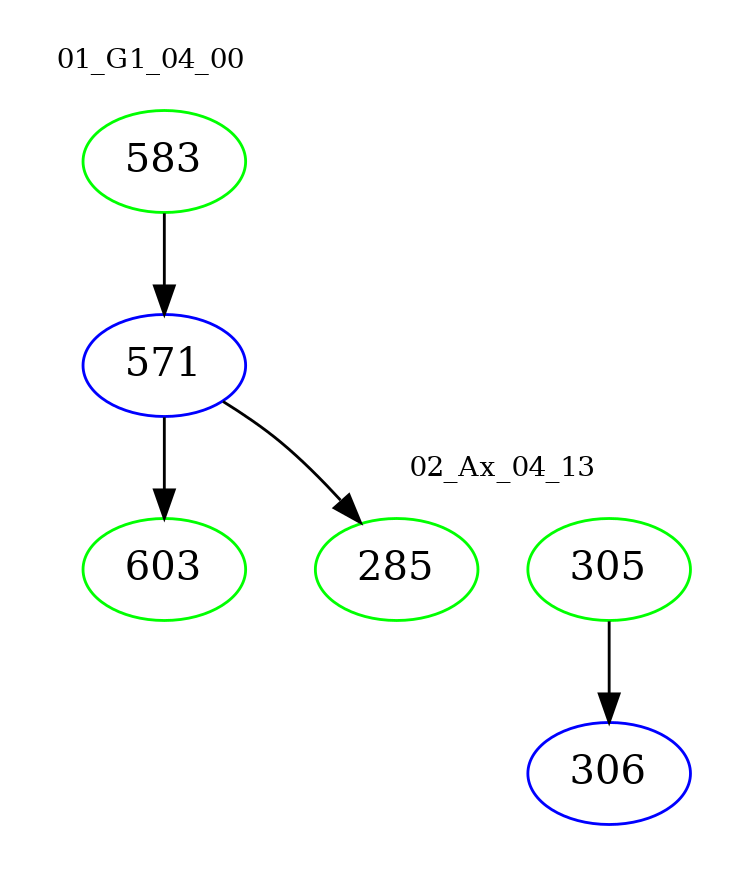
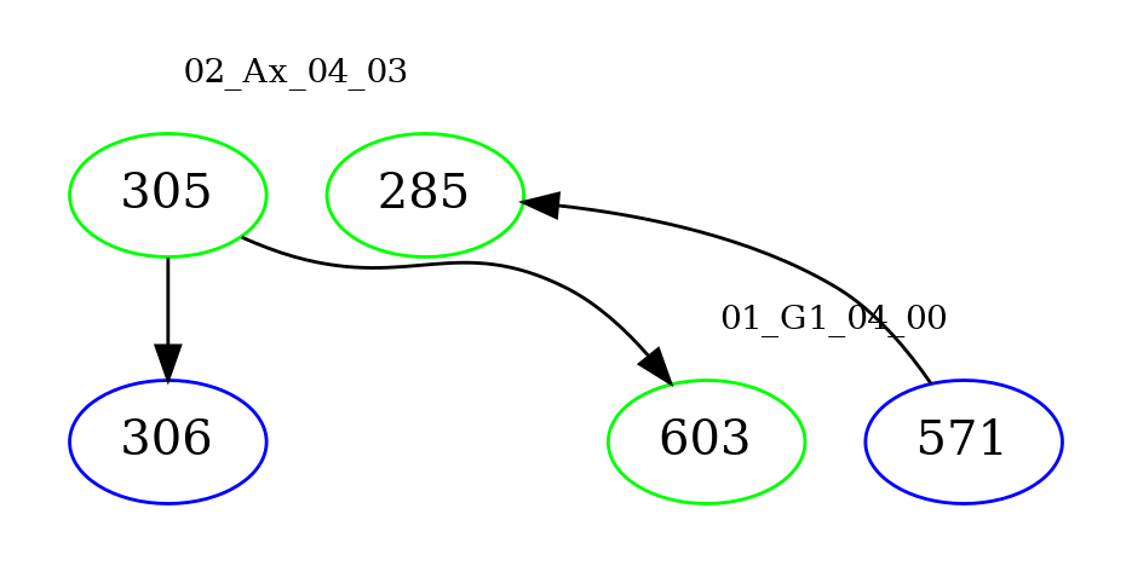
  digraph {
    node [color=green]
    edge [color=black]
    n1 [label=305]
    n2 [color=blue label=306]
    n3 [label=285]
-   n4 [label=583]
    n5 [color=blue label=571]
    n6 [label=603]
    subgraph cluster_1 {
      color=white
      fontsize=10
-     label="02_Ax_04_13"
+     label="02_Ax_04_03"
      n1
      n2
      n3
    }
    subgraph cluster_2 {
      color=white
      fontsize=10
      label="01_G1_04_00"
-     n4
      n5
      n6
    }
    n1 -> n2
-   n4 -> n5
    n5 -> n3
-   n5 -> n6
+   n1 -> n6
  }
